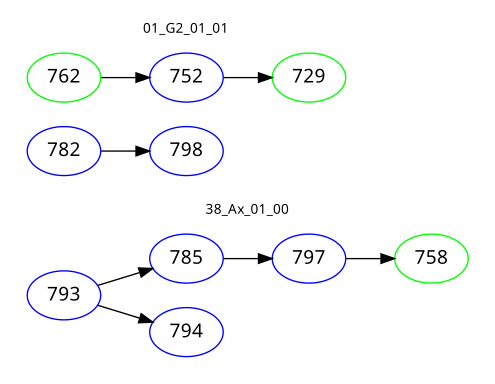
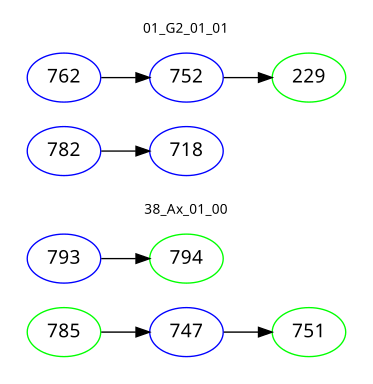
  digraph {
    fontname="Noto Sans"
    rankdir=LR
    node [color=blue fontname="Noto Sans"]
    edge [color=black fontname="Noto Sans"]
    n1 [label=793]
-   n2 [label=794]
-   n3 [label=785]
-   n4 [color=green label=758]
-   n5 [label=797]
-   n6 [color=green label=762]
+   n2 [color=green label=794]
+   n3 [color=green label=785]
+   n4 [color=green label=751]
+   n5 [label=747]
+   n6 [label=762]
    n7 [label=752]
    n8 [label=782]
-   n9 [color=green label=729]
-   n10 [label=798]
+   n9 [color=green label=229]
+   n10 [label=718]
    subgraph cluster_1 {
      color=white
      fontsize=10
      label="38_Ax_01_00"
      n1
      n2
      n3
      n4
      n5
    }
    subgraph cluster_2 {
      color=white
      fontsize=10
      label="01_G2_01_01"
      n6
      n7
      n8
      n9
      n10
    }
    n1 -> n2
-   n1 -> n3
    n3 -> n5
    n5 -> n4
    n6 -> n7
    n7 -> n9
    n8 -> n10
  }
